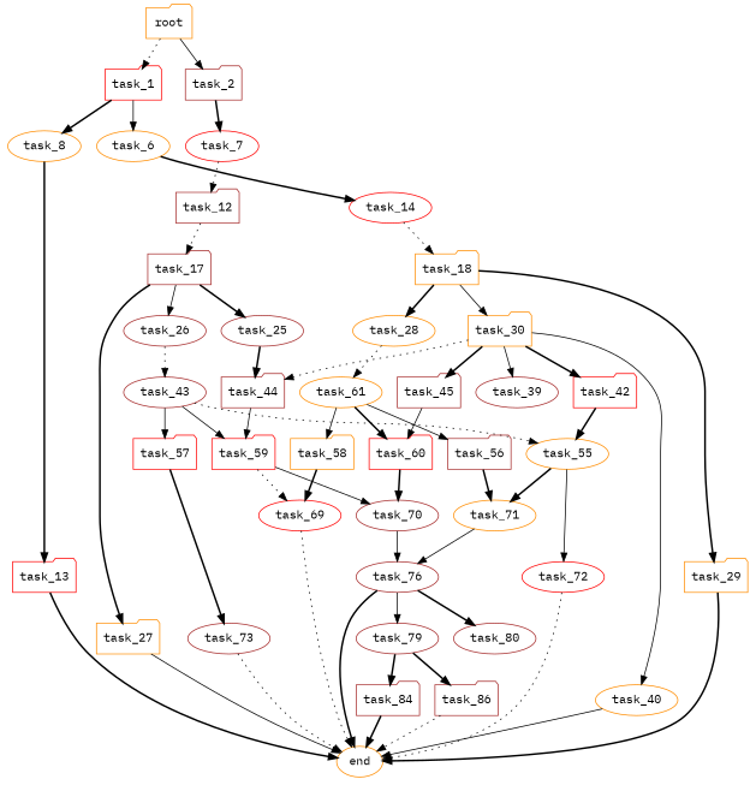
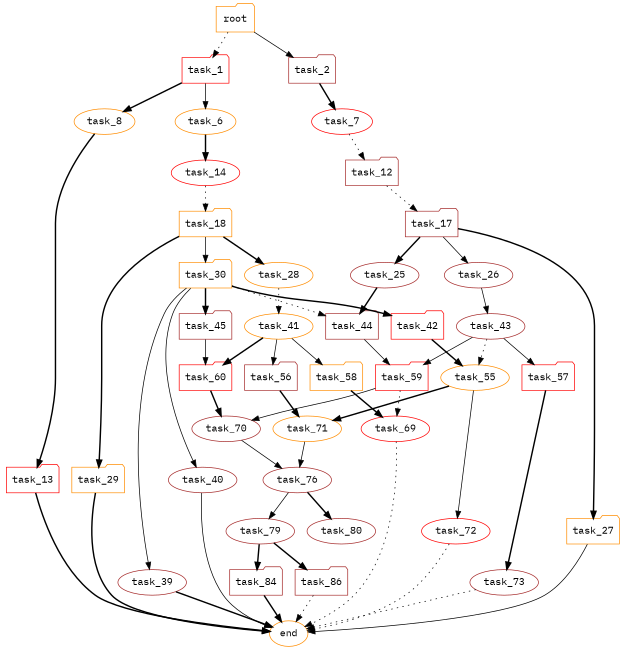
  digraph {
    fontname="IBM Plex Mono"
    node [color=brown fontname="IBM Plex Mono" shape=ellipse]
    edge [fontname="IBM Plex Mono" style=bold]
    root [color=darkorange shape=folder]
    task_1 [color=red shape=folder]
    task_2 [shape=folder]
    task_6 [color=darkorange]
    task_8 [color=darkorange]
    task_7 [color=red]
    task_14 [color=red]
    task_13 [color=red shape=folder]
    task_12 [shape=folder]
    task_18 [color=darkorange shape=folder]
    end [color=darkorange]
    task_17 [shape=folder]
    task_28 [color=darkorange]
    task_29 [color=darkorange shape=folder]
    task_30 [color=darkorange shape=folder]
    task_25
    task_26
    task_27 [color=darkorange shape=folder]
    task_44 [shape=folder]
    task_43
-   task_41 [color=darkorange label=task_61]
+   task_41 [color=darkorange]
    task_39
-   task_40 [color=darkorange]
+   task_40
    task_42 [color=red shape=folder]
    task_45 [shape=folder]
    task_59 [color=red shape=folder]
    task_55 [color=darkorange]
    task_57 [color=red shape=folder]
    task_56 [shape=folder]
    task_58 [color=darkorange shape=folder]
    task_60 [color=red shape=folder]
    task_69 [color=red]
    task_70
    task_71 [color=darkorange]
    task_72 [color=red]
    task_73
    task_76
    task_79
    task_80
    task_84 [shape=folder]
    task_86 [shape=folder]
    root -> task_1 [style=dotted]
    root -> task_2 [style=solid]
    task_1 -> task_6 [style=solid]
    task_1 -> task_8
    task_2 -> task_7
    task_6 -> task_14
    task_8 -> task_13
    task_7 -> task_12 [style=dotted]
    task_14 -> task_18 [style=dotted]
    task_13 -> end
    task_12 -> task_17 [style=dotted]
    task_18 -> task_28
    task_18 -> task_29
    task_18 -> task_30 [style=solid]
    task_17 -> task_25
    task_17 -> task_26 [style=solid]
    task_17 -> task_27
    task_28 -> task_41 [style=dotted]
    task_29 -> end
    task_30 -> task_44 [style=dotted]
    task_30 -> task_39 [style=solid]
    task_30 -> task_40 [style=solid]
    task_30 -> task_42
    task_30 -> task_45
    task_25 -> task_44
-   task_26 -> task_43 [style=dotted]
+   task_26 -> task_43 [style=solid]
    task_27 -> end [style=solid]
    task_44 -> task_59 [style=solid]
    task_43 -> task_59 [style=solid]
    task_43 -> task_55 [style=dotted]
    task_43 -> task_57 [style=solid]
    task_41 -> task_56 [style=solid]
    task_41 -> task_58 [style=solid]
    task_41 -> task_60
-   task_76 -> end
+   task_39 -> end
    task_40 -> end [style=solid]
    task_42 -> task_55
    task_45 -> task_60 [style=solid]
    task_59 -> task_69 [style=dotted]
    task_59 -> task_70 [style=solid]
    task_55 -> task_71
    task_55 -> task_72 [style=solid]
    task_57 -> task_73
    task_56 -> task_71
    task_58 -> task_69
    task_60 -> task_70
    task_69 -> end [style=dotted]
    task_70 -> task_76 [style=solid]
    task_71 -> task_76 [style=solid]
    task_72 -> end [style=dotted]
    task_73 -> end [style=dotted]
    task_76 -> task_79 [style=solid]
    task_76 -> task_80
    task_79 -> task_84
    task_79 -> task_86
    task_84 -> end
    task_86 -> end [style=dotted]
  }
